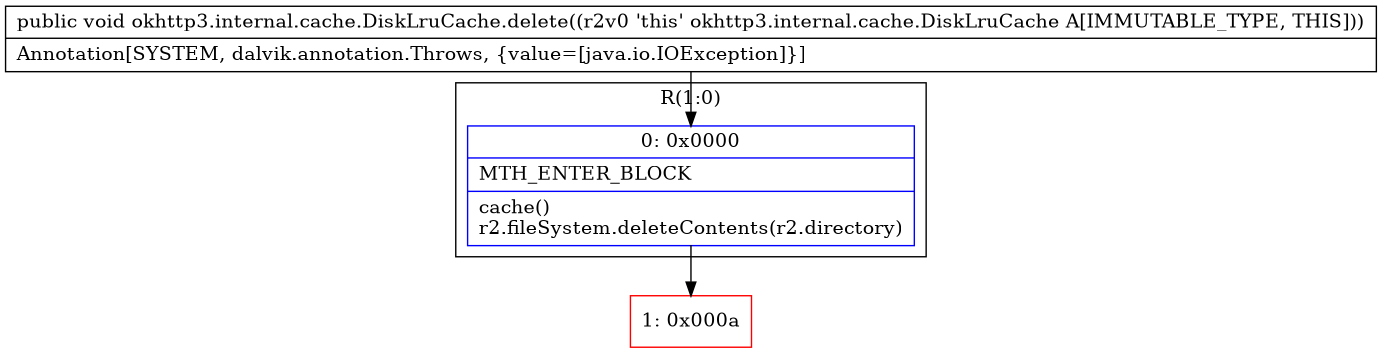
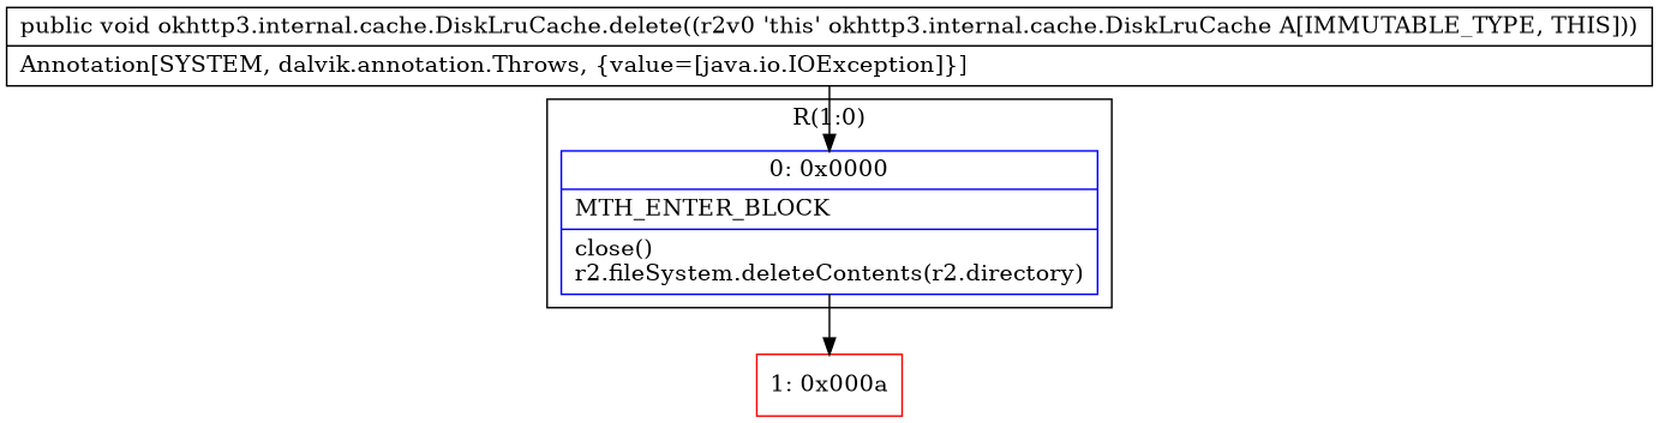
  digraph {
    node [shape=record]
-   n1 [color=blue label="{0\:\ 0x0000|MTH_ENTER_BLOCK\l|cache()\lr2.fileSystem.deleteContents(r2.directory)\l}"]
+   n1 [color=blue label="{0\:\ 0x0000|MTH_ENTER_BLOCK\l|close()\lr2.fileSystem.deleteContents(r2.directory)\l}"]
    n2 [color=red label="{1\:\ 0x000a}"]
    n3 [label="{public void okhttp3.internal.cache.DiskLruCache.delete((r2v0 'this' okhttp3.internal.cache.DiskLruCache A[IMMUTABLE_TYPE, THIS]))  | Annotation[SYSTEM, dalvik.annotation.Throws, \{value=[java.io.IOException]\}]\l}"]
    subgraph cluster_1 {
      label="R(1:0)"
      n1
    }
    n1 -> n2
    n3 -> n1
  }
